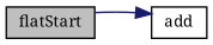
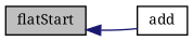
  digraph {
    rankdir=LR
    fontname="Noto Serif"
    node [color=black fontname="Noto Serif" fontsize=10 shape=record]
    n1 [fillcolor=grey75 fontcolor=black height=0.2 label=flatStart style=filled width=0.4]
    n2 [height=0.2 label=add width=0.4]
-   n2 -> n1 [color=midnightblue dir=back fontname="Noto Serif" fontsize=10 labelfontname=Helvetica labelfontsize=10 style=solid]
+   n1 -> n2 [color=midnightblue dir=back fontname="Noto Serif" fontsize=10 labelfontname=Helvetica labelfontsize=10 style=solid]
  }
